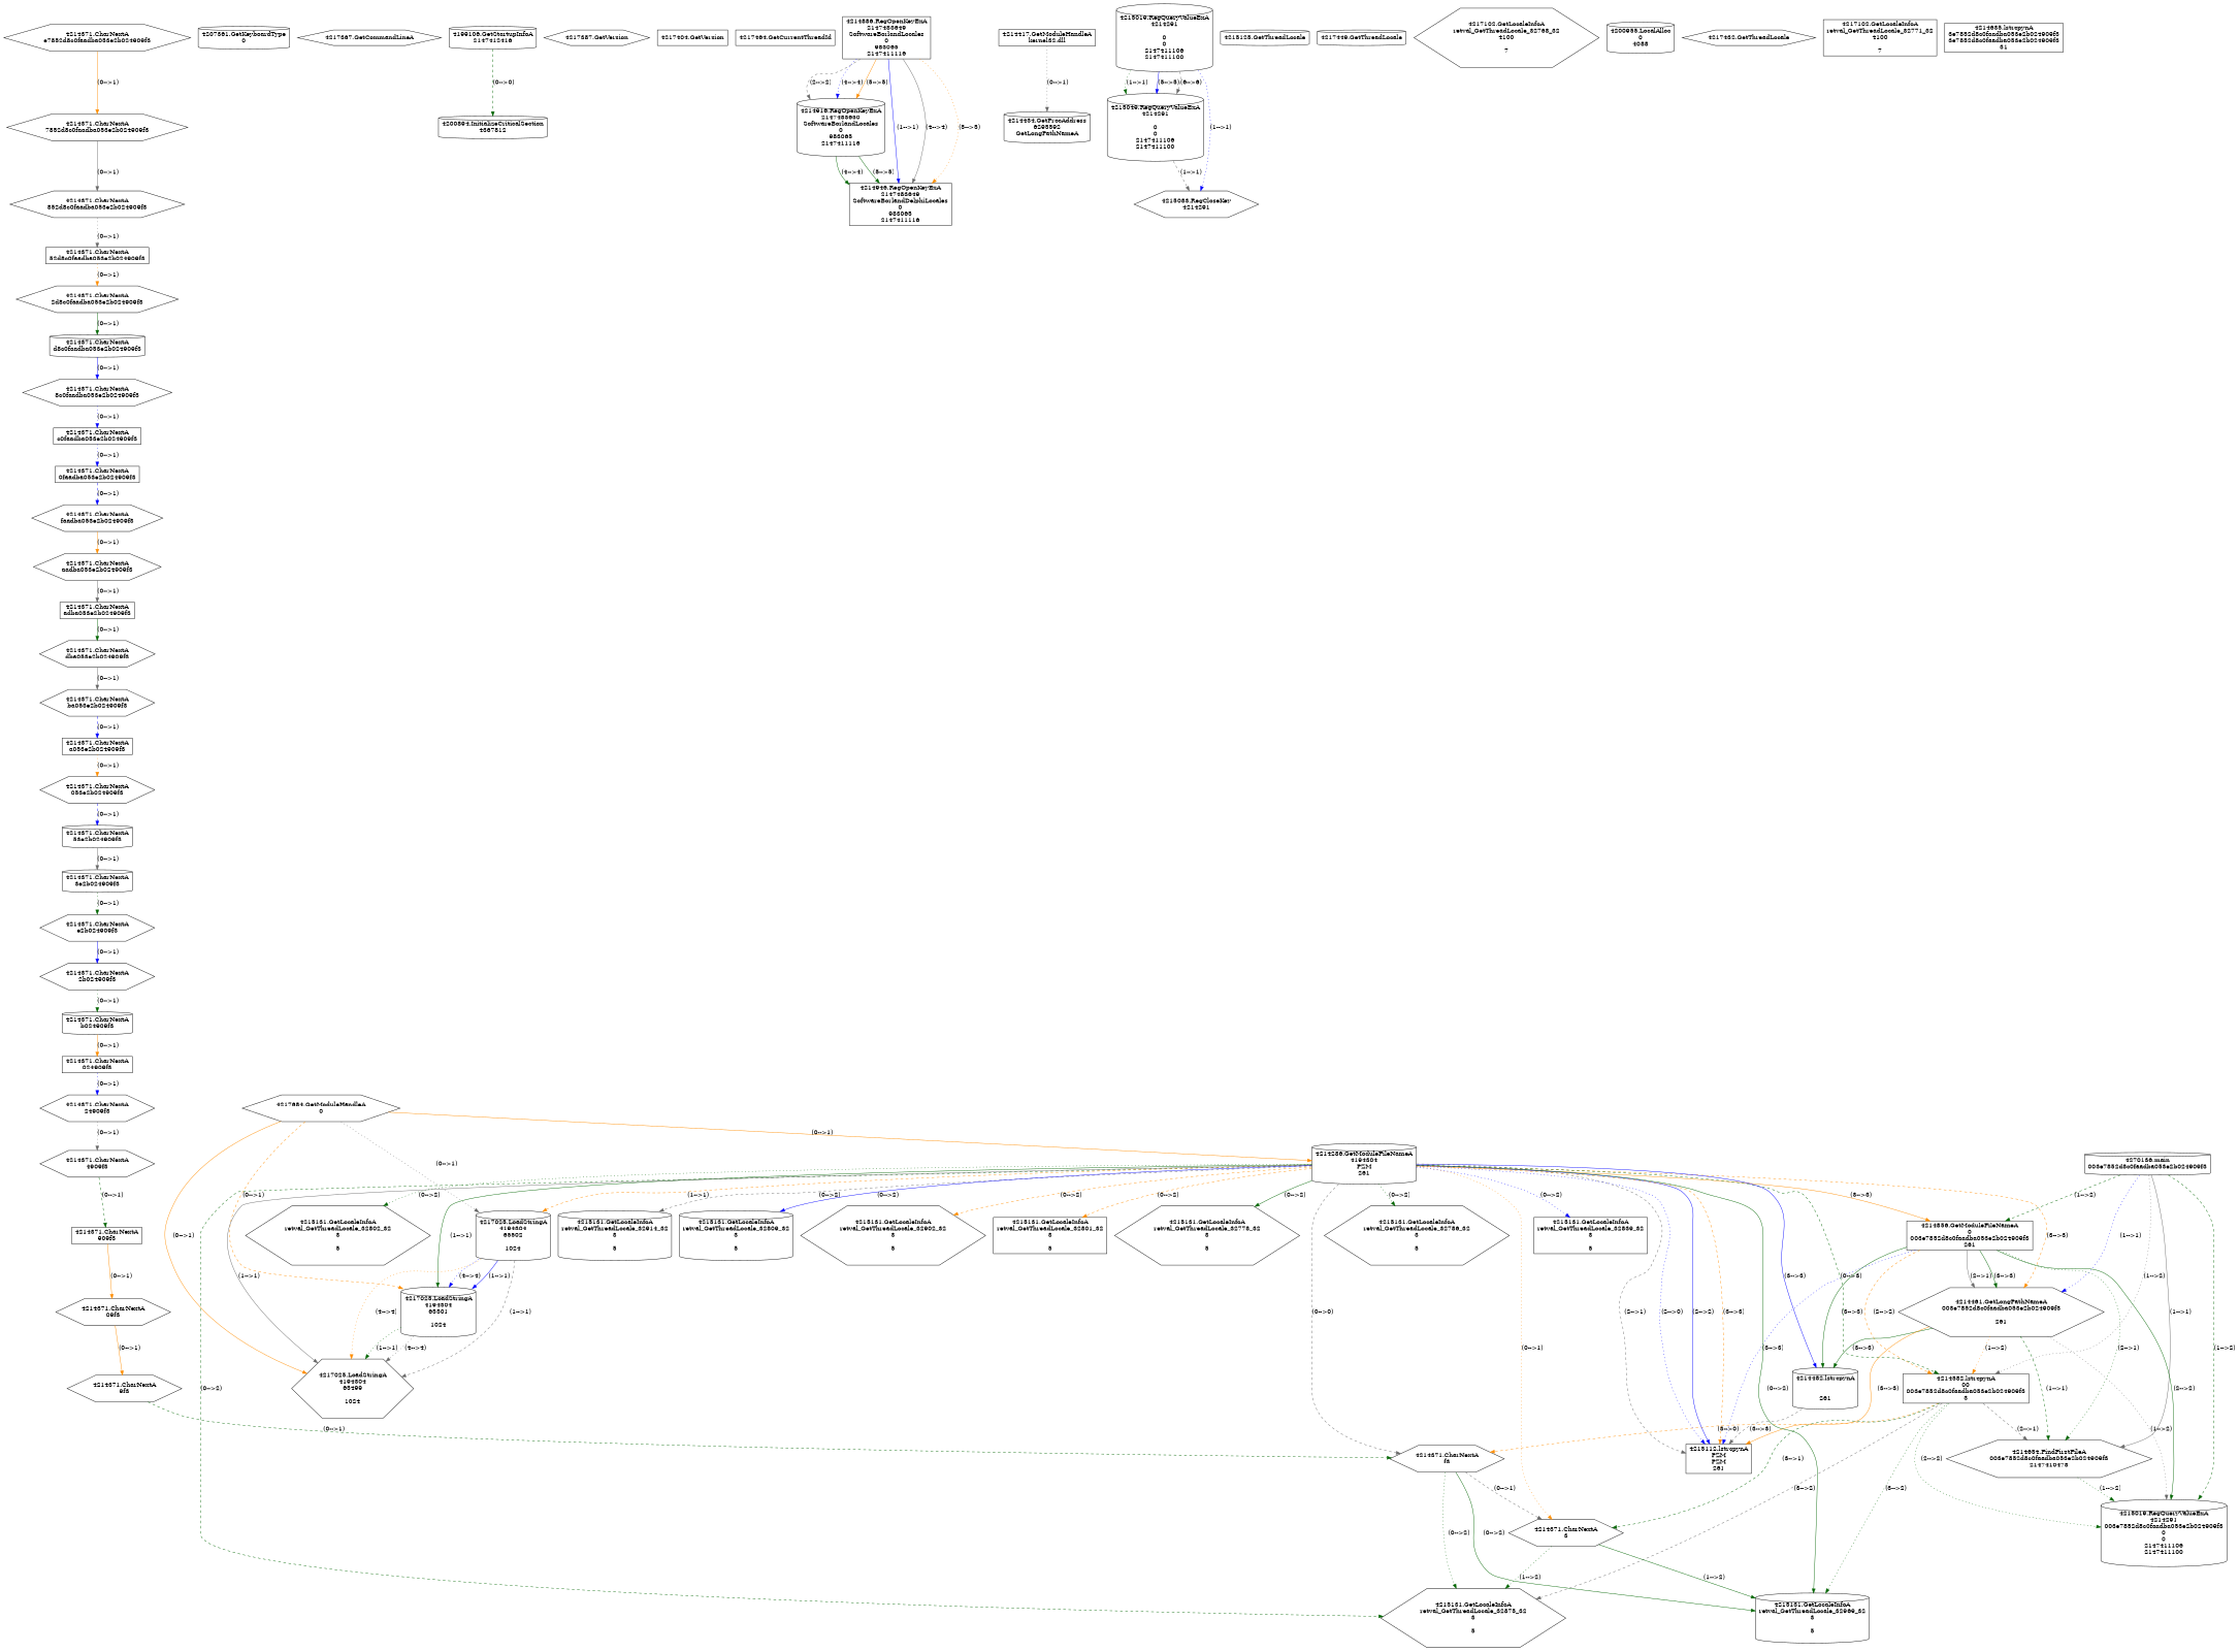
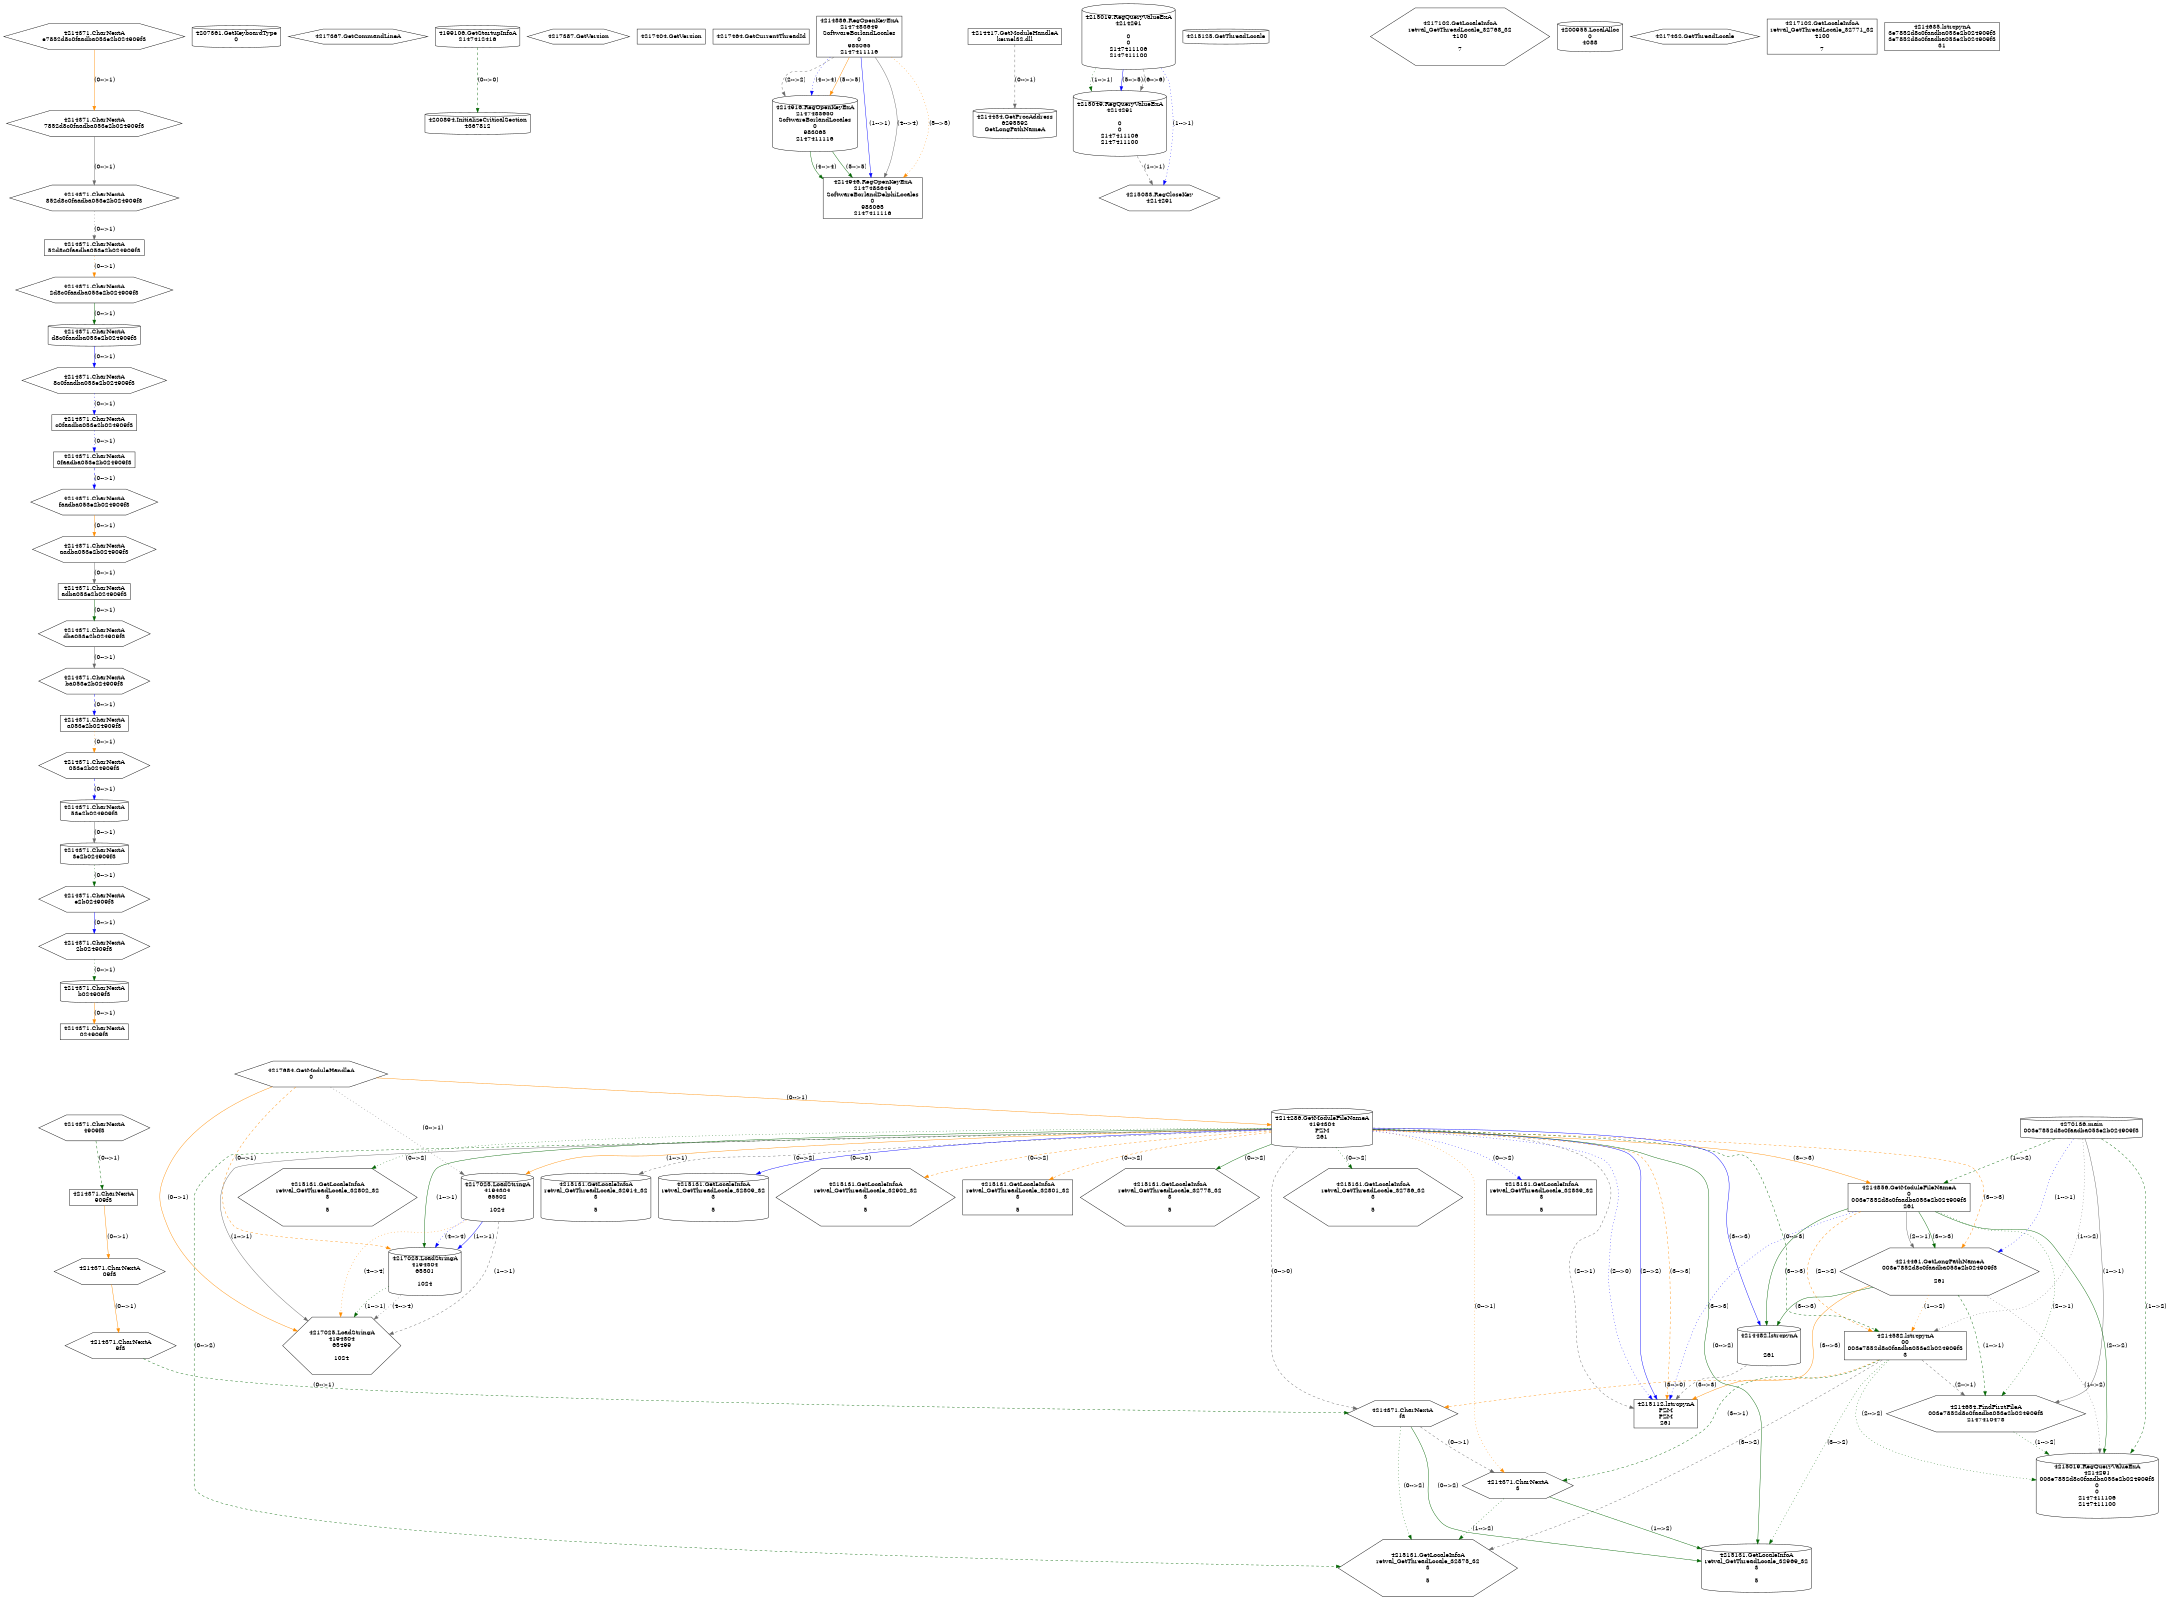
  digraph {
    node [shape=hexagon]
    edge [color=darkgreen style=solid]
    n1 [label="4270136.main\n003e7852d8c0faadba053e2b024909f3" shape=cylinder]
    n2 [label="4214856.GetModuleFileNameA\n0\n003e7852d8c0faadba053e2b024909f3\n261" shape=box]
    n3 [label="4214461.GetLongPathNameA\n003e7852d8c0faadba053e2b024909f3\n\n261"]
    n4 [label="4214582.lstrcpynA\n00\n003e7852d8c0faadba053e2b024909f3\n3" shape=box]
    n5 [label="4214654.FindFirstFileA\n003e7852d8c0faadba053e2b024909f3\n2147410478"]
    n6 [label="4215019.RegQueryValueExA\n4214291\n003e7852d8c0faadba053e2b024909f3\n0\n0\n2147411106\n2147411100" shape=cylinder]
    n7 [label="4214482.lstrcpynA\n\n\n261" shape=cylinder]
    n8 [label="4215112.lstrcpynA\nPZM\nPZM\n261" shape=box]
    n9 [label="4214371.CharNextA\nf3"]
    n10 [label="4214371.CharNextA\n3"]
    n11 [label="4215131.GetLocaleInfoA\nretval_GetThreadLocale_32969_32\n3\n\n5" shape=cylinder]
    n12 [label="4215131.GetLocaleInfoA\nretval_GetThreadLocale_32875_32\n3\n\n5"]
    n13 [label="4217684.GetModuleHandleA\n0"]
    n14 [label="4214286.GetModuleFileNameA\n4194304\nPZM\n261" shape=cylinder]
    n15 [label="4217025.LoadStringA\n4194304\n65502\n\n1024" shape=cylinder]
    n16 [label="4217025.LoadStringA\n4194304\n65501\n\n1024" shape=cylinder]
    n17 [label="4217025.LoadStringA\n4194304\n65499\n\n1024"]
    n18 [label="4215131.GetLocaleInfoA\nretval_GetThreadLocale_32802_32\n3\n\n5"]
    n19 [label="4215131.GetLocaleInfoA\nretval_GetThreadLocale_32914_32\n3\n\n5" shape=cylinder]
    n20 [label="4215131.GetLocaleInfoA\nretval_GetThreadLocale_32809_32\n3\n\n5" shape=cylinder]
    n21 [label="4215131.GetLocaleInfoA\nretval_GetThreadLocale_32902_32\n3\n\n5"]
    n22 [label="4215131.GetLocaleInfoA\nretval_GetThreadLocale_32801_32\n3\n\n5" shape=box]
    n23 [label="4215131.GetLocaleInfoA\nretval_GetThreadLocale_32778_32\n3\n\n5"]
    n24 [label="4215131.GetLocaleInfoA\nretval_GetThreadLocale_32786_32\n3\n\n5"]
    n25 [label="4215131.GetLocaleInfoA\nretval_GetThreadLocale_32839_32\n3\n\n5" shape=box]
    n26 [label="4207361.GetKeyboardType\n0" shape=cylinder]
    n27 [label="4217367.GetCommandLineA\n"]
    n28 [label="4199106.GetStartupInfoA\n2147412416" shape=cylinder]
    n29 [label="4200894.InitializeCriticalSection\n4367812" shape=cylinder]
    n30 [label="4217387.GetVersion\n"]
    n31 [label="4217404.GetVersion\n" shape=box]
    n32 [label="4217464.GetCurrentThreadId\n" shape=box]
    n33 [label="4214886.RegOpenKeyExA\n2147483649\nSoftware\Borland\Locales\n0\n983065\n2147411116" shape=box]
    n34 [label="4214916.RegOpenKeyExA\n2147483650\nSoftware\Borland\Locales\n0\n983065\n2147411116" shape=cylinder]
    n35 [label="4214946.RegOpenKeyExA\n2147483649\nSoftware\Borland\Delphi\Locales\n0\n983065\n2147411116" shape=box]
    n36 [label="4214417.GetModuleHandleA\nkernel32.dll" shape=box]
    n37 [label="4214434.GetProcAddress\n6295592\nGetLongPathNameA" shape=cylinder]
    n38 [label="4215019.RegQueryValueExA\n4214291\n\n0\n0\n2147411106\n2147411100" shape=cylinder]
    n39 [label="4215049.RegQueryValueExA\n4214291\n\n0\n0\n2147411106\n2147411100" shape=cylinder]
    n40 [label="4215083.RegCloseKey\n4214291"]
    n41 [label="4215125.GetThreadLocale\n" shape=cylinder]
-   n42 [label="4217449.GetThreadLocale\n" shape=cylinder]
    n43 [label="4217102.GetLocaleInfoA\nretval_GetThreadLocale_32768_32\n4100\n\n7"]
    n44 [label="4200955.LocalAlloc\n0\n4088" shape=cylinder]
    n45 [label="4217432.GetThreadLocale\n"]
    n46 [label="4217102.GetLocaleInfoA\nretval_GetThreadLocale_32771_32\n4100\n\n7" shape=box]
    n47 [label="4214371.CharNextA\ne7852d8c0faadba053e2b024909f3"]
    n48 [label="4214371.CharNextA\n7852d8c0faadba053e2b024909f3"]
    n49 [label="4214371.CharNextA\n852d8c0faadba053e2b024909f3"]
    n50 [label="4214371.CharNextA\n52d8c0faadba053e2b024909f3" shape=box]
    n51 [label="4214371.CharNextA\n2d8c0faadba053e2b024909f3"]
    n52 [label="4214371.CharNextA\nd8c0faadba053e2b024909f3" shape=cylinder]
    n53 [label="4214371.CharNextA\n8c0faadba053e2b024909f3"]
    n54 [label="4214371.CharNextA\nc0faadba053e2b024909f3" shape=box]
    n55 [label="4214371.CharNextA\n0faadba053e2b024909f3" shape=box]
    n56 [label="4214371.CharNextA\nfaadba053e2b024909f3"]
    n57 [label="4214371.CharNextA\naadba053e2b024909f3"]
    n58 [label="4214371.CharNextA\nadba053e2b024909f3" shape=box]
    n59 [label="4214371.CharNextA\ndba053e2b024909f3"]
    n60 [label="4214371.CharNextA\nba053e2b024909f3"]
    n61 [label="4214371.CharNextA\na053e2b024909f3" shape=box]
    n62 [label="4214371.CharNextA\n053e2b024909f3"]
    n63 [label="4214371.CharNextA\n53e2b024909f3" shape=cylinder]
    n64 [label="4214371.CharNextA\n3e2b024909f3" shape=cylinder]
    n65 [label="4214371.CharNextA\ne2b024909f3"]
    n66 [label="4214371.CharNextA\n2b024909f3"]
    n67 [label="4214371.CharNextA\nb024909f3" shape=cylinder]
    n68 [label="4214371.CharNextA\n024909f3" shape=box]
-   n69 [label="4214371.CharNextA\n24909f3"]
    n70 [label="4214371.CharNextA\n4909f3"]
    n71 [label="4214371.CharNextA\n909f3" shape=box]
    n72 [label="4214371.CharNextA\n09f3"]
    n73 [label="4214371.CharNextA\n9f3"]
    n74 [label="4214635.lstrcpynA\n3e7852d8c0faadba053e2b024909f3\n3e7852d8c0faadba053e2b024909f3\n31" shape=box]
    n1 -> n2 [label="(1-->2)" style=dashed]
    n1 -> n3 [color=blue label="(1-->1)" style=dotted]
    n1 -> n4 [color=gray40 label="(1-->2)" style=dotted]
    n1 -> n5 [color=gray40 label="(1-->1)"]
    n1 -> n6 [label="(1-->2)" style=dashed]
    n2 -> n3 [color=gray40 label="(2-->1)"]
    n2 -> n3 [label="(3-->3)"]
    n2 -> n4 [color=darkorange label="(2-->2)" style=dashed]
    n2 -> n5 [label="(2-->1)" style=dotted]
    n2 -> n6 [label="(2-->2)"]
    n2 -> n7 [label="(3-->3)"]
    n2 -> n8 [color=blue label="(3-->3)" style=dotted]
    n3 -> n4 [color=darkorange label="(1-->2)" style=dotted]
    n3 -> n5 [label="(1-->1)" style=dashed]
    n3 -> n6 [color=gray40 label="(1-->2)" style=dotted]
    n3 -> n7 [label="(3-->3)"]
    n3 -> n8 [color=darkorange label="(3-->3)"]
    n4 -> n5 [color=gray40 label="(2-->1)" style=dashed]
    n4 -> n6 [label="(2-->2)" style=dotted]
    n4 -> n9 [color=darkorange label="(3-->0)" style=dashed]
    n4 -> n10 [label="(3-->1)" style=dashed]
    n4 -> n11 [label="(3-->2)" style=dotted]
    n4 -> n12 [color=gray40 label="(3-->2)" style=dashed]
    n5 -> n6 [label="(1-->2)" style=dotted]
    n7 -> n8 [color=gray40 label="(3-->3)" style=dashed]
    n9 -> n10 [color=gray40 label="(0-->1)" style=dashed]
    n9 -> n11 [label="(0-->2)"]
    n9 -> n12 [label="(0-->2)" style=dotted]
    n10 -> n11 [label="(1-->2)"]
    n10 -> n12 [label="(1-->2)" style=dotted]
    n13 -> n14 [color=darkorange label="(0-->1)"]
    n13 -> n15 [color=gray40 label="(0-->1)" style=dotted]
    n13 -> n16 [color=darkorange label="(0-->1)" style=dashed]
    n13 -> n17 [color=darkorange label="(0-->1)"]
    n14 -> n2 [color=darkorange label="(3-->3)"]
    n14 -> n3 [color=darkorange label="(3-->3)" style=dashed]
    n14 -> n4 [label="(0-->3)" style=dashed]
    n14 -> n7 [color=blue label="(3-->3)"]
    n14 -> n8 [color=gray40 label="(2-->1)" style=dashed]
    n14 -> n8 [color=blue label="(2-->2)"]
    n14 -> n8 [color=darkorange label="(3-->3)" style=dashed]
    n14 -> n8 [color=blue label="(2-->0)" style=dotted]
    n14 -> n9 [color=gray40 label="(0-->0)" style=dashed]
    n14 -> n10 [color=darkorange label="(0-->1)" style=dotted]
    n14 -> n11 [label="(0-->2)"]
    n14 -> n12 [label="(0-->2)" style=dashed]
-   n14 -> n15 [color=darkorange label="(1-->1)" style=dashed]
+   n14 -> n15 [color=darkorange label="(1-->1)"]
    n14 -> n16 [label="(1-->1)"]
    n14 -> n17 [color=gray40 label="(1-->1)"]
    n14 -> n18 [label="(0-->2)" style=dotted]
    n14 -> n19 [color=gray40 label="(0-->2)" style=dashed]
    n14 -> n20 [color=blue label="(0-->2)"]
    n14 -> n21 [color=darkorange label="(0-->2)" style=dashed]
    n14 -> n22 [color=darkorange label="(0-->2)" style=dashed]
    n14 -> n23 [label="(0-->2)"]
    n14 -> n24 [label="(0-->2)" style=dotted]
    n14 -> n25 [color=blue label="(0-->2)" style=dotted]
    n15 -> n16 [color=blue label="(1-->1)"]
    n15 -> n16 [color=blue label="(4-->4)" style=dotted]
    n15 -> n17 [color=gray40 label="(1-->1)" style=dashed]
    n15 -> n17 [color=darkorange label="(4-->4)" style=dotted]
    n16 -> n17 [label="(1-->1)" style=dotted]
    n16 -> n17 [color=gray40 label="(4-->4)" style=dotted]
    n28 -> n29 [label="(0-->0)" style=dashed]
    n33 -> n34 [color=gray40 label="(2-->2)" style=dashed]
    n33 -> n34 [color=blue label="(4-->4)" style=dotted]
    n33 -> n34 [color=darkorange label="(5-->5)"]
    n33 -> n35 [color=blue label="(1-->1)"]
    n33 -> n35 [color=gray40 label="(4-->4)"]
    n33 -> n35 [color=darkorange label="(5-->5)" style=dotted]
    n34 -> n35 [label="(4-->4)"]
    n34 -> n35 [label="(5-->5)"]
-   n36 -> n37 [color=gray40 label="(0-->1)" style=dotted]
+   n36 -> n37 [color=gray40 label="(0-->1)" style=dashed]
    n38 -> n39 [label="(1-->1)" style=dotted]
    n38 -> n39 [color=blue label="(5-->5)"]
    n38 -> n39 [color=gray40 label="(6-->6)" style=dashed]
    n38 -> n40 [color=blue label="(1-->1)" style=dotted]
    n39 -> n40 [color=gray40 label="(1-->1)" style=dashed]
    n47 -> n48 [color=darkorange label="(0-->1)"]
    n48 -> n49 [color=gray40 label="(0-->1)"]
    n49 -> n50 [color=gray40 label="(0-->1)" style=dotted]
    n50 -> n51 [color=darkorange label="(0-->1)" style=dotted]
    n51 -> n52 [label="(0-->1)"]
    n52 -> n53 [color=blue label="(0-->1)"]
    n53 -> n54 [color=blue label="(0-->1)" style=dotted]
    n54 -> n55 [color=blue label="(0-->1)" style=dotted]
    n55 -> n56 [color=blue label="(0-->1)" style=dashed]
    n56 -> n57 [color=darkorange label="(0-->1)"]
    n57 -> n58 [color=gray40 label="(0-->1)"]
    n58 -> n59 [label="(0-->1)"]
    n59 -> n60 [color=gray40 label="(0-->1)"]
    n60 -> n61 [color=blue label="(0-->1)" style=dashed]
    n61 -> n62 [color=darkorange label="(0-->1)" style=dotted]
    n62 -> n63 [color=blue label="(0-->1)" style=dashed]
    n63 -> n64 [color=gray40 label="(0-->1)"]
    n64 -> n65 [label="(0-->1)" style=dotted]
    n65 -> n66 [color=blue label="(0-->1)"]
    n66 -> n67 [label="(0-->1)" style=dotted]
    n67 -> n68 [color=darkorange label="(0-->1)"]
-   n68 -> n69 [color=blue label="(0-->1)" style=dotted]
-   n69 -> n70 [color=gray40 label="(0-->1)" style=dotted]
    n70 -> n71 [label="(0-->1)" style=dashed]
    n71 -> n72 [color=darkorange label="(0-->1)"]
    n72 -> n73 [color=darkorange label="(0-->1)"]
    n73 -> n9 [label="(0-->1)" style=dashed]
  }
